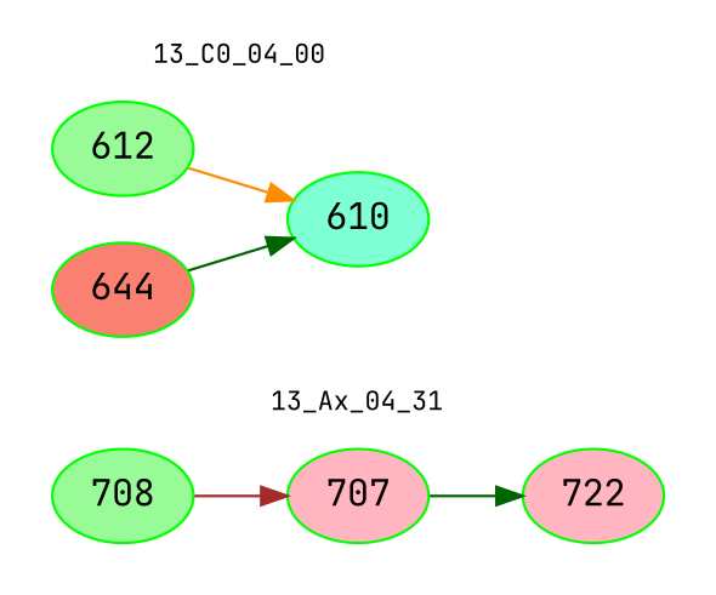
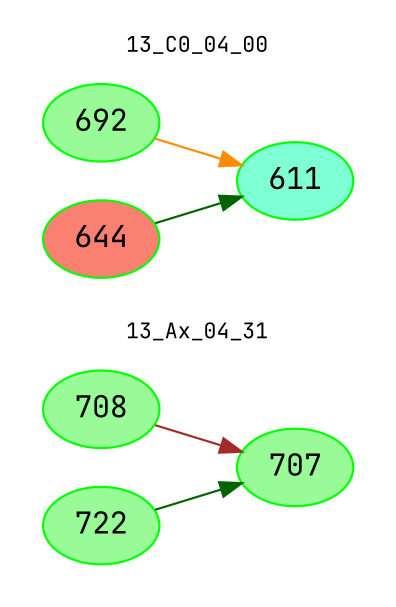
  digraph {
    fontname="JetBrains Mono"
    rankdir=LR
    node [color=green fillcolor=palegreen fontname="JetBrains Mono" style=filled]
    edge [color=darkgreen fontname="JetBrains Mono"]
    n1 [label=708]
-   n2 [fillcolor=lightpink label=707]
-   n3 [fillcolor=lightpink label=722]
-   n4 [label=612]
-   n5 [fillcolor=aquamarine label=610]
+   n2 [label=707]
+   n3 [label=722]
+   n4 [label=692]
+   n5 [fillcolor=aquamarine label=611]
    n6 [fillcolor=salmon label=644]
    subgraph cluster_1 {
      color=white
      fontsize=10
      label="13_Ax_04_31"
      n1
      n2
      n3
    }
    subgraph cluster_2 {
      color=white
      fontsize=10
      label="13_C0_04_00"
      n4
      n5
      n6
    }
    n1 -> n2 [color=brown]
-   n2 -> n3
+   n3 -> n2
    n4 -> n5 [color=darkorange]
    n6 -> n5
  }
